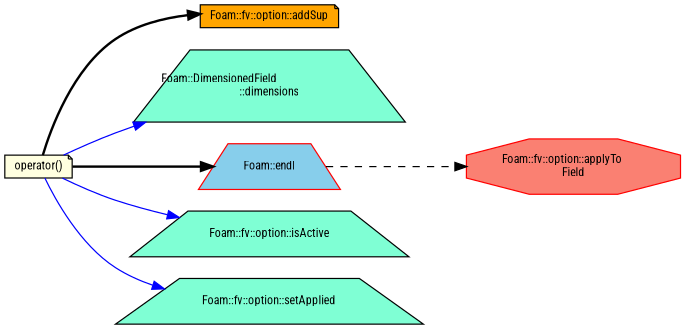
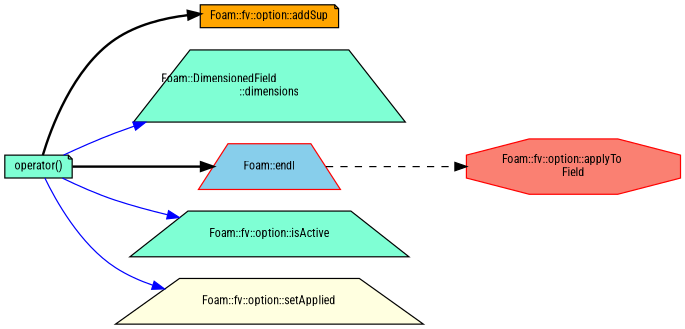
  digraph {
    fontname="Roboto Condensed"
    rankdir=LR
    node [color=black fillcolor=lightyellow fontname="Roboto Condensed" fontsize=10 shape=trapezium style=filled]
    edge [color=black fontname="Roboto Condensed" fontsize=10 labelfontname=Helvetica labelfontsize=10 style=solid]
-   n1 [fontcolor=black height=0.2 label="operator()" shape=note width=0.4]
+   n1 [fillcolor=aquamarine fontcolor=black height=0.2 label="operator()" shape=note width=0.4]
    n2 [fillcolor=orange height=0.2 label="Foam::fv::option::addSup" shape=note width=0.4]
    n3 [fillcolor=aquamarine height=0.2 label="Foam::DimensionedField\l::dimensions" width=0.4]
    n4 [color=red fillcolor=skyblue height=0.2 label="Foam::endl" width=0.4]
    n5 [fillcolor=aquamarine height=0.2 label="Foam::fv::option::isActive" width=0.4]
-   n6 [fillcolor=aquamarine height=0.2 label="Foam::fv::option::setApplied" width=0.4]
+   n6 [height=0.2 label="Foam::fv::option::setApplied" width=0.4]
    n7 [color=red fillcolor=salmon height=0.2 label="Foam::fv::option::applyTo\lField" shape=octagon width=0.4]
    n1 -> n2 [style=bold]
    n1 -> n3 [color=blue]
    n1 -> n4 [style=bold]
    n1 -> n5 [color=blue]
    n1 -> n6 [color=blue]
    n4 -> n7 [style=dashed]
  }
